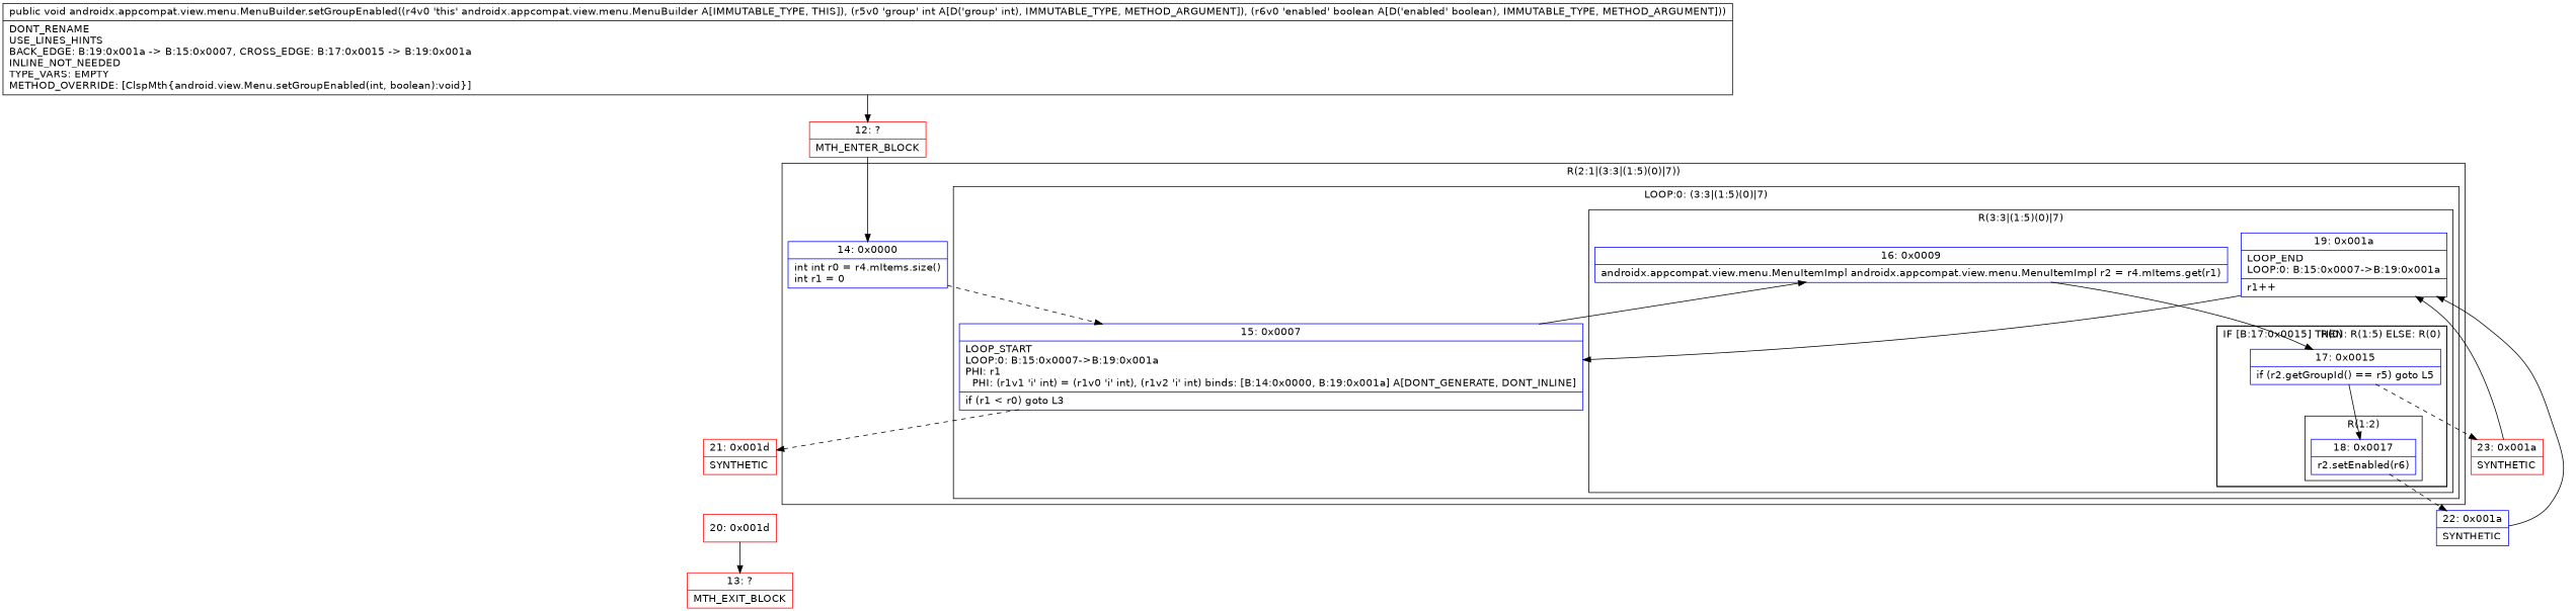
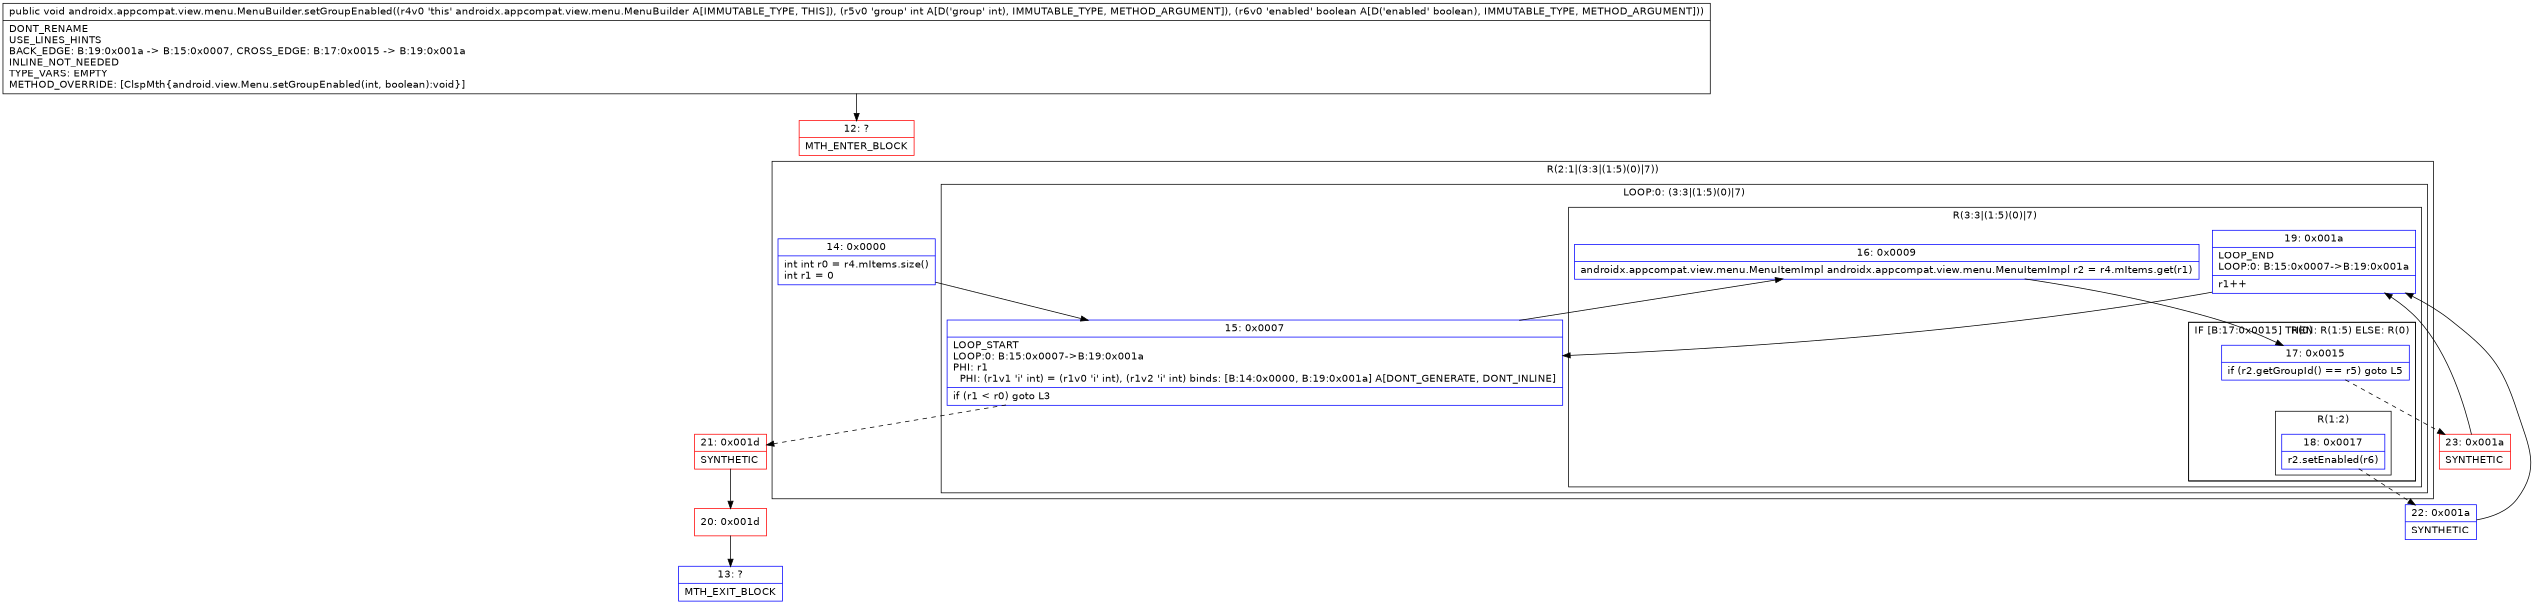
  digraph {
    fontname="DejaVu Sans"
    node [color=blue fontname="DejaVu Sans" shape=record]
    edge [fontname="DejaVu Sans"]
    n1 [label="{18\:\ 0x0017|r2.setEnabled(r6)\l}"]
    n2 [label="{17\:\ 0x0015|if (r2.getGroupId() == r5) goto L5\l}"]
    n3 [label="{16\:\ 0x0009|androidx.appcompat.view.menu.MenuItemImpl androidx.appcompat.view.menu.MenuItemImpl r2 = r4.mItems.get(r1)\l}"]
    n4 [label="{19\:\ 0x001a|LOOP_END\lLOOP:0: B:15:0x0007\-\>B:19:0x001a\l|r1++\l}"]
    n5 [label="{15\:\ 0x0007|LOOP_START\lLOOP:0: B:15:0x0007\-\>B:19:0x001a\lPHI: r1 \l  PHI: (r1v1 'i' int) = (r1v0 'i' int), (r1v2 'i' int) binds: [B:14:0x0000, B:19:0x001a] A[DONT_GENERATE, DONT_INLINE]\l|if (r1 \< r0) goto L3\l}"]
    n6 [label="{14\:\ 0x0000|int int r0 = r4.mItems.size()\lint r1 = 0\l}"]
    n7 [label="{22\:\ 0x001a|SYNTHETIC\l}"]
    n8 [color=red label="{23\:\ 0x001a|SYNTHETIC\l}"]
    n9 [color=red label="{21\:\ 0x001d|SYNTHETIC\l}"]
    n10 [color=red label="{20\:\ 0x001d}"]
    n11 [color=red label="{12\:\ ?|MTH_ENTER_BLOCK\l}"]
-   n12 [color=red label="{13\:\ ?|MTH_EXIT_BLOCK\l}"]
+   n12 [label="{13\:\ ?|MTH_EXIT_BLOCK\l}"]
    n13 [label="{public void androidx.appcompat.view.menu.MenuBuilder.setGroupEnabled((r4v0 'this' androidx.appcompat.view.menu.MenuBuilder A[IMMUTABLE_TYPE, THIS]), (r5v0 'group' int A[D('group' int), IMMUTABLE_TYPE, METHOD_ARGUMENT]), (r6v0 'enabled' boolean A[D('enabled' boolean), IMMUTABLE_TYPE, METHOD_ARGUMENT]))  | DONT_RENAME\lUSE_LINES_HINTS\lBACK_EDGE: B:19:0x001a \-\> B:15:0x0007, CROSS_EDGE: B:17:0x0015 \-\> B:19:0x001a\lINLINE_NOT_NEEDED\lTYPE_VARS: EMPTY\lMETHOD_OVERRIDE: [ClspMth\{android.view.Menu.setGroupEnabled(int, boolean):void\}]\l}" color=""]
    subgraph cluster_1 {
      label="R(2:1|(3:3|(1:5)(0)|7))"
      n6
      subgraph cluster_2 {
        label="LOOP:0: (3:3|(1:5)(0)|7)"
        n5
        subgraph cluster_3 {
          label="R(3:3|(1:5)(0)|7)"
          n3
          n4
          subgraph cluster_4 {
            label="IF [B:17:0x0015] THEN: R(1:5) ELSE: R(0)"
            n2
            subgraph cluster_5 {
              label="R(1:2)"
              n1
            }
            subgraph cluster_6 {
              label="R(0)"
            }
          }
        }
      }
    }
    n1 -> n7 [style=dashed]
-   n2 -> n1
    n2 -> n8 [style=dashed]
    n3 -> n2
    n4 -> n5
    n5 -> n3
    n5 -> n9 [style=dashed]
-   n6 -> n5 [style=dashed]
+   n6 -> n5
    n7 -> n4
    n8 -> n4
+   n9 -> n10
    n10 -> n12
-   n11 -> n6
    n13 -> n11
  }
